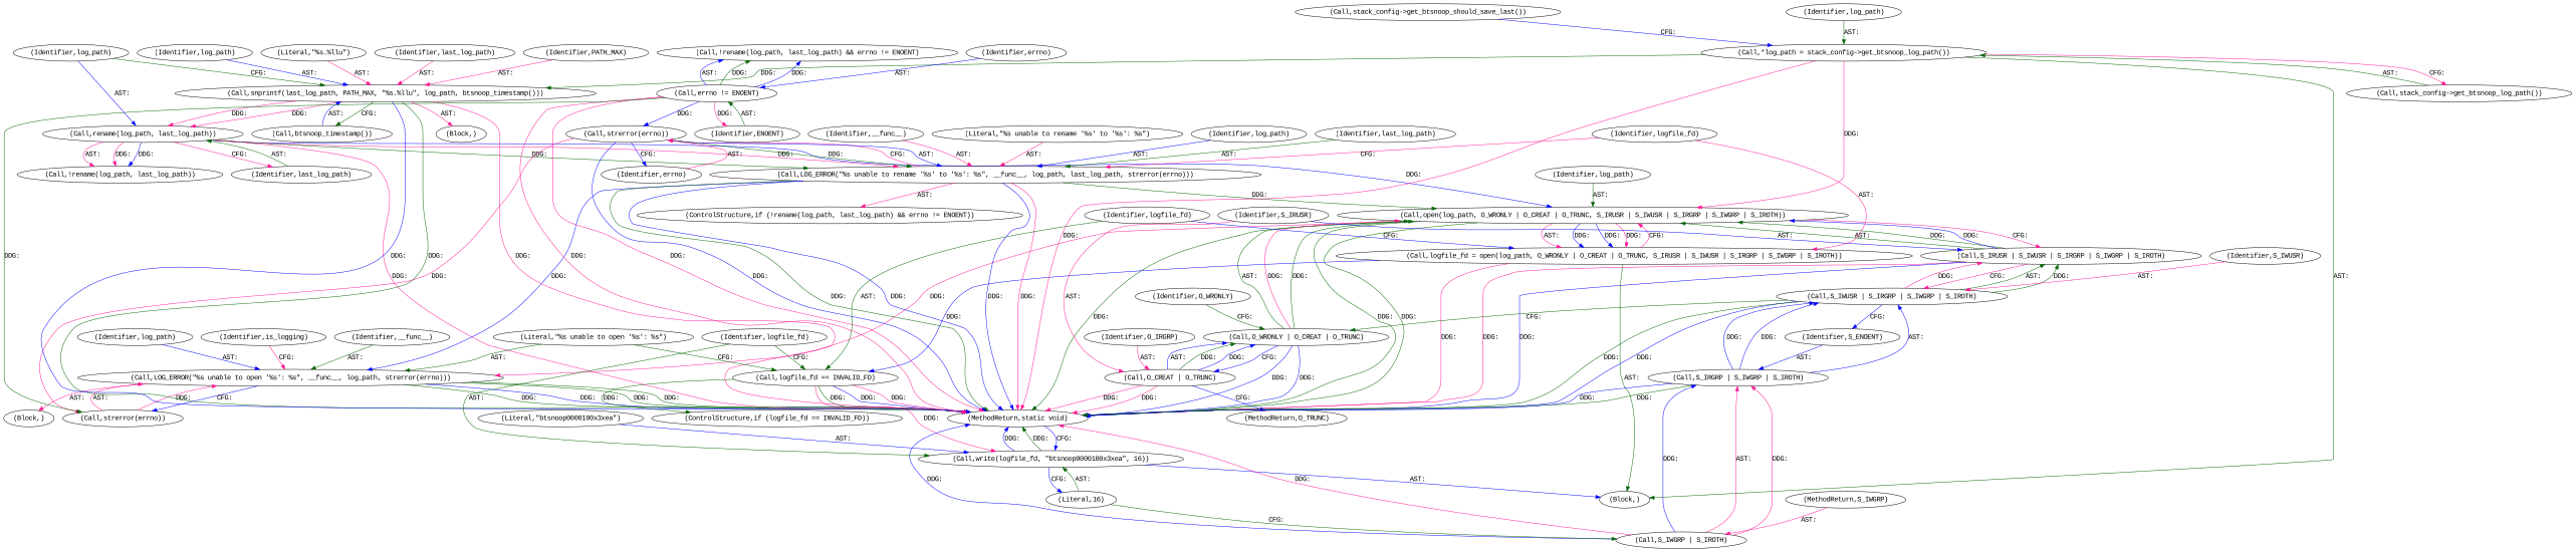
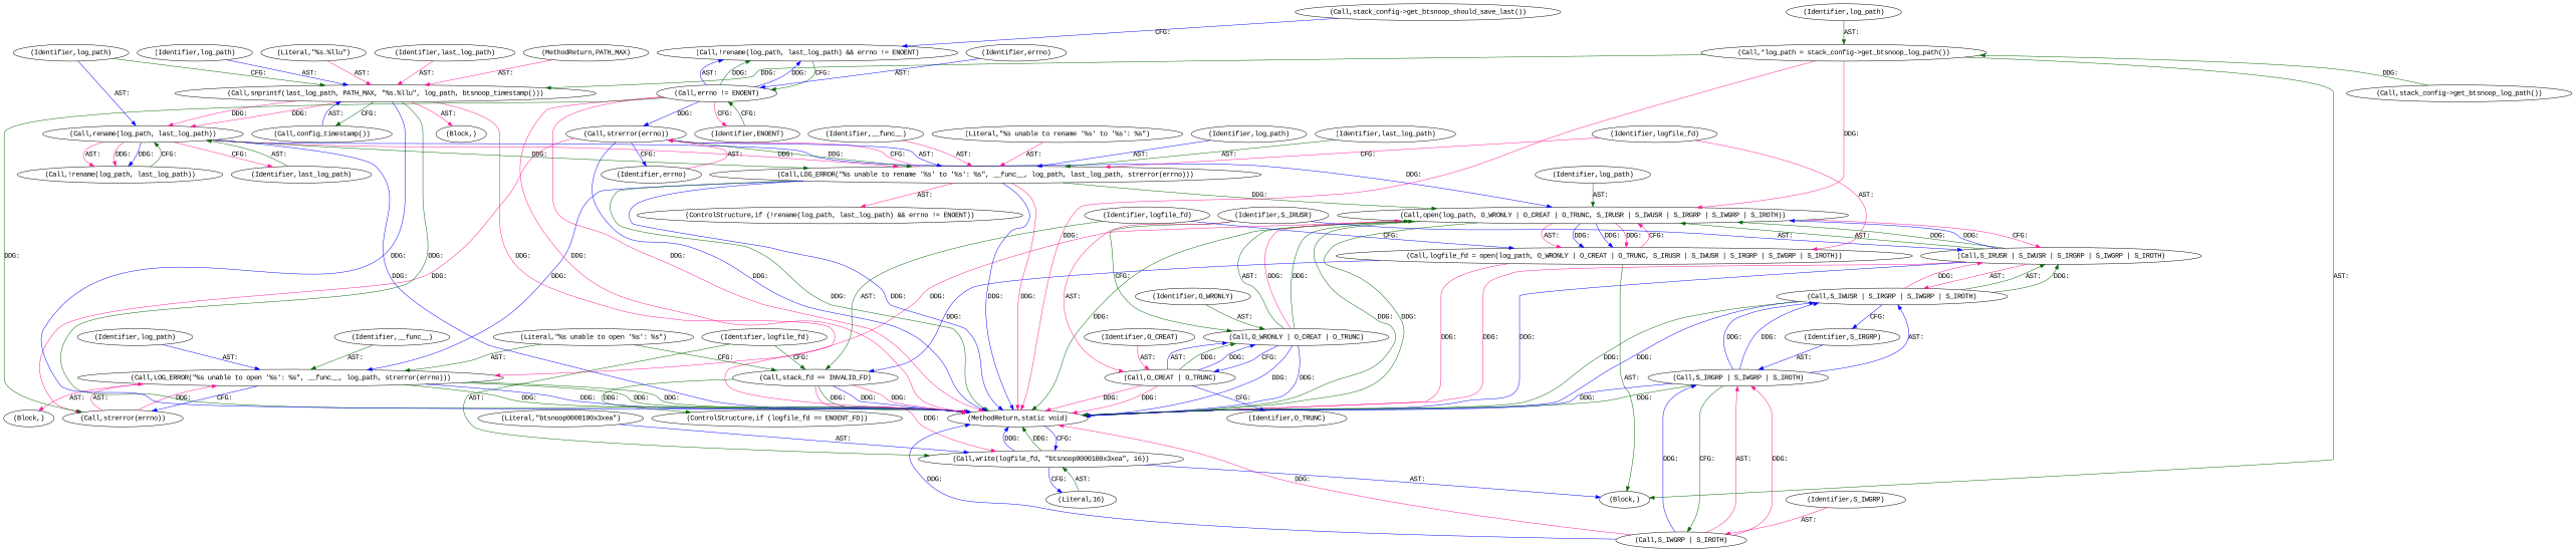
  digraph {
    fontname="Liberation Mono"
    node [fontname="Liberation Mono"]
    edge [color=deeppink fontname="Liberation Mono"]
    n1 [label="(Call,open(log_path, O_WRONLY | O_CREAT | O_TRUNC, S_IRUSR | S_IWUSR | S_IRGRP | S_IWGRP | S_IROTH))"]
    n2 [label="(Call,S_IRUSR | S_IWUSR | S_IRGRP | S_IWGRP | S_IROTH)"]
    n3 [label="(Call,logfile_fd = open(log_path, O_WRONLY | O_CREAT | O_TRUNC, S_IRUSR | S_IWUSR | S_IRGRP | S_IWGRP | S_IROTH))"]
    n4 [label="(Call,LOG_ERROR(\"%s unable to open '%s': %s\", __func__, log_path, strerror(errno)))"]
    n5 [label="(MethodReturn,static void)"]
    n6 [label="(Call,S_IWUSR | S_IRGRP | S_IWGRP | S_IROTH)"]
    n7 [label="(Block,)"]
-   n8 [label="(Call,logfile_fd == INVALID_FD)"]
+   n8 [label="(Call,stack_fd == INVALID_FD)"]
    n9 [label="(Call,strerror(errno))"]
    n10 [label="(Block,)"]
    n11 [label="(Call,write(logfile_fd, \"btsnoop\0\0\0\0\1\0\0\x3\xea\", 16))"]
    n12 [label="(Call,rename(log_path, last_log_path))"]
    n13 [label="(Call,LOG_ERROR(\"%s unable to rename '%s' to '%s': %s\", __func__, log_path, last_log_path, strerror(errno)))"]
    n14 [label="(Identifier,last_log_path)"]
    n15 [label="(Call,!rename(log_path, last_log_path))"]
    n16 [label="(Call,strerror(errno))"]
    n17 [label="(ControlStructure,if (!rename(log_path, last_log_path) && errno != ENOENT))"]
    n18 [label="(Call,snprintf(last_log_path, PATH_MAX, \"%s.%llu\", log_path, btsnoop_timestamp()))"]
-   n19 [label="(Call,btsnoop_timestamp())"]
+   n19 [label="(Call,config_timestamp())"]
    n20 [label="(Block,)"]
    n21 [label="(Call,*log_path = stack_config->get_btsnoop_log_path())"]
    n22 [label="(Call,stack_config->get_btsnoop_log_path())"]
    n23 [label="(Identifier,errno)"]
    n24 [label="(Call,errno != ENOENT)"]
    n25 [label="(Identifier,ENOENT)"]
    n26 [label="(Call,!rename(log_path, last_log_path) && errno != ENOENT)"]
    n27 [label="(Call,O_WRONLY | O_CREAT | O_TRUNC)"]
    n28 [label="(Call,O_CREAT | O_TRUNC)"]
-   n29 [label="(MethodReturn,O_TRUNC)"]
-   n30 [label="(Identifier,S_ENOENT)"]
+   n29 [label="(Identifier,O_TRUNC)"]
+   n30 [label="(Identifier,S_IRGRP)"]
    n31 [label="(Call,S_IRGRP | S_IWGRP | S_IROTH)"]
    n32 [label="(Call,S_IWGRP | S_IROTH)"]
-   n33 [label="(ControlStructure,if (logfile_fd == INVALID_FD))"]
+   n33 [label="(ControlStructure,if (logfile_fd == ENOENT_FD))"]
    n34 [label="(Literal,16)"]
    n35 [label="(Identifier,last_log_path)"]
-   n36 [label="(Identifier,O_IRGRP)"]
+   n36 [label="(Identifier,O_CREAT)"]
    n37 [label="(Identifier,S_IRUSR)"]
    n38 [label="(Identifier,logfile_fd)"]
-   n39 [label="(Identifier,PATH_MAX)"]
+   n39 [label="(MethodReturn,PATH_MAX)"]
    n40 [label="(Identifier,log_path)"]
    n41 [label="(Identifier,errno)"]
    n42 [label="(Identifier,O_WRONLY)"]
    n43 [label="(Identifier,log_path)"]
    n44 [label="(Identifier,log_path)"]
    n45 [label="(Identifier,logfile_fd)"]
    n46 [label="(Identifier,__func__)"]
    n47 [label="(Identifier,logfile_fd)"]
    n48 [label="(Literal,\"%s unable to open '%s': %s\")"]
    n49 [label="(Identifier,log_path)"]
-   n50 [label="(MethodReturn,S_IWGRP)"]
+   n50 [label="(Identifier,S_IWGRP)"]
    n51 [label="(Literal,\"%s.%llu\")"]
    n52 [label="(Literal,\"btsnoop\0\0\0\0\1\0\0\x3\xea\")"]
    n53 [label="(Identifier,__func__)"]
    n54 [label="(Identifier,log_path)"]
    n55 [label="(Call,stack_config->get_btsnoop_should_save_last())"]
-   n56 [label="(Identifier,S_IWUSR)"]
    n57 [label="(Identifier,last_log_path)"]
-   n58 [label="(Identifier,is_logging)"]
    n59 [label="(Literal,\"%s unable to rename '%s' to '%s': %s\")"]
    n60 [label="(Identifier,log_path)"]
    n1 -> n2 [label="CFG: "]
    n1 -> n3 [label="AST: "]
    n1 -> n3 [color=blue label="DDG: "]
    n1 -> n3 [color=blue label="DDG: "]
    n1 -> n3 [label="DDG: "]
    n1 -> n4 [label="DDG: "]
    n1 -> n5 [color=darkgreen label="DDG: "]
    n1 -> n5 [color=darkgreen label="DDG: "]
    n1 -> n5 [color=darkgreen label="DDG: "]
    n2 -> n1 [color=darkgreen label="AST: "]
    n2 -> n1 [color=darkgreen label="DDG: "]
    n2 -> n1 [color=blue label="DDG: "]
    n2 -> n5 [label="DDG: "]
    n2 -> n5 [color=blue label="DDG: "]
-   n2 -> n6 [label="CFG: "]
+   n2 -> n6 [label="AST: "]
    n3 -> n1 [label="CFG: "]
    n3 -> n5 [label="DDG: "]
    n3 -> n7 [color=darkgreen label="AST: "]
    n3 -> n8 [color=blue label="DDG: "]
    n4 -> n5 [color=darkgreen label="DDG: "]
    n4 -> n5 [color=blue label="DDG: "]
    n4 -> n5 [color=darkgreen label="DDG: "]
    n4 -> n5 [color=darkgreen label="DDG: "]
    n4 -> n9 [color=blue label="CFG: "]
    n4 -> n10 [label="AST: "]
    n5 -> n11 [color=blue label="CFG: "]
    n6 -> n2 [color=darkgreen label="AST: "]
    n6 -> n2 [color=darkgreen label="DDG: "]
    n6 -> n2 [label="DDG: "]
    n6 -> n5 [color=blue label="DDG: "]
    n6 -> n5 [color=darkgreen label="DDG: "]
    n6 -> n30 [color=blue label="CFG: "]
    n8 -> n5 [color=darkgreen label="DDG: "]
    n8 -> n5 [color=blue label="DDG: "]
    n8 -> n5 [label="DDG: "]
    n8 -> n11 [label="DDG: "]
    n8 -> n33 [color=darkgreen label="DDG: "]
    n9 -> n4 [label="AST: "]
    n9 -> n4 [label="DDG: "]
    n11 -> n5 [color=blue label="DDG: "]
    n11 -> n5 [color=darkgreen label="DDG: "]
    n11 -> n7 [color=blue label="AST: "]
    n11 -> n34 [color=blue label="CFG: "]
    n12 -> n1 [color=blue label="DDG: "]
-   n12 -> n5 [label="DDG: "]
+   n12 -> n5 [color=blue label="DDG: "]
    n12 -> n13 [label="DDG: "]
    n12 -> n13 [color=darkgreen label="DDG: "]
    n12 -> n14 [label="CFG: "]
    n12 -> n15 [label="AST: "]
    n12 -> n15 [label="DDG: "]
    n12 -> n15 [color=blue label="DDG: "]
    n13 -> n1 [color=darkgreen label="DDG: "]
    n13 -> n4 [color=blue label="DDG: "]
    n13 -> n5 [color=darkgreen label="DDG: "]
    n13 -> n5 [color=blue label="DDG: "]
    n13 -> n5 [color=blue label="DDG: "]
    n13 -> n5 [label="DDG: "]
    n13 -> n16 [label="CFG: "]
    n13 -> n17 [label="AST: "]
    n14 -> n12 [color=darkgreen label="AST: "]
+   n15 -> n12 [color=darkgreen label="CFG: "]
    n16 -> n5 [color=blue label="DDG: "]
    n16 -> n9 [label="DDG: "]
    n16 -> n13 [color=blue label="AST: "]
    n16 -> n13 [color=darkgreen label="DDG: "]
    n16 -> n23 [color=blue label="CFG: "]
    n18 -> n5 [color=darkgreen label="DDG: "]
    n18 -> n5 [label="DDG: "]
    n18 -> n5 [color=blue label="DDG: "]
    n18 -> n12 [label="DDG: "]
    n18 -> n12 [label="DDG: "]
    n18 -> n19 [color=darkgreen label="CFG: "]
    n18 -> n20 [label="AST: "]
    n19 -> n18 [color=blue label="AST: "]
    n21 -> n1 [label="DDG: "]
    n21 -> n5 [label="DDG: "]
    n21 -> n7 [color=darkgreen label="AST: "]
    n21 -> n18 [color=darkgreen label="DDG: "]
-   n21 -> n22 [label="CFG: "]
-   n22 -> n21 [color=darkgreen label="AST: "]
+   n22 -> n21 [color=darkgreen label="DDG: "]
    n23 -> n16 [label="AST: "]
    n24 -> n5 [label="DDG: "]
    n24 -> n5 [label="DDG: "]
    n24 -> n9 [color=darkgreen label="DDG: "]
    n24 -> n16 [color=blue label="DDG: "]
-   n24 -> n25 [label="DDG: "]
+   n24 -> n25 [label="CFG: "]
    n24 -> n26 [color=blue label="AST: "]
    n24 -> n26 [color=darkgreen label="DDG: "]
    n24 -> n26 [color=blue label="DDG: "]
-   n25 -> n24 [color=darkgreen label="AST: "]
+   n25 -> n24 [color=darkgreen label="CFG: "]
+   n26 -> n24 [color=darkgreen label="CFG: "]
    n27 -> n1 [color=darkgreen label="AST: "]
    n27 -> n1 [label="DDG: "]
    n27 -> n1 [color=darkgreen label="DDG: "]
    n27 -> n5 [color=blue label="DDG: "]
    n27 -> n5 [color=blue label="DDG: "]
    n27 -> n28 [color=blue label="CFG: "]
    n28 -> n5 [label="DDG: "]
    n28 -> n5 [label="DDG: "]
    n28 -> n27 [color=blue label="AST: "]
    n28 -> n27 [color=darkgreen label="DDG: "]
    n28 -> n27 [color=blue label="DDG: "]
    n28 -> n29 [color=blue label="CFG: "]
    n30 -> n31 [color=blue label="AST: "]
    n31 -> n5 [color=blue label="DDG: "]
    n31 -> n5 [color=darkgreen label="DDG: "]
    n31 -> n6 [color=blue label="AST: "]
    n31 -> n6 [color=blue label="DDG: "]
    n31 -> n6 [color=blue label="DDG: "]
-   n34 -> n32 [color=darkgreen label="CFG: "]
+   n31 -> n32 [color=darkgreen label="CFG: "]
    n32 -> n5 [color=blue label="DDG: "]
    n32 -> n5 [label="DDG: "]
    n32 -> n31 [label="AST: "]
    n32 -> n31 [label="DDG: "]
    n32 -> n31 [color=blue label="DDG: "]
    n34 -> n11 [color=darkgreen label="AST: "]
    n35 -> n13 [color=darkgreen label="AST: "]
    n36 -> n28 [label="AST: "]
    n37 -> n2 [color=blue label="AST: "]
-   n6 -> n27 [color=darkgreen label="CFG: "]
+   n37 -> n27 [color=darkgreen label="CFG: "]
    n37 -> n28 [label="AST: "]
    n38 -> n3 [color=blue label="CFG: "]
    n38 -> n8 [color=darkgreen label="AST: "]
    n39 -> n18 [label="AST: "]
    n40 -> n13 [color=blue label="AST: "]
    n41 -> n24 [color=blue label="AST: "]
-   n42 -> n27 [color=darkgreen label="CFG: "]
+   n42 -> n27 [color=darkgreen label="AST: "]
    n43 -> n18 [color=blue label="AST: "]
    n44 -> n1 [color=darkgreen label="AST: "]
    n45 -> n3 [label="AST: "]
    n45 -> n13 [label="CFG: "]
    n46 -> n13 [label="AST: "]
    n47 -> n8 [color=darkgreen label="CFG: "]
    n47 -> n11 [color=darkgreen label="AST: "]
    n48 -> n4 [color=darkgreen label="AST: "]
    n48 -> n8 [color=darkgreen label="CFG: "]
    n49 -> n21 [color=darkgreen label="AST: "]
    n50 -> n32 [label="AST: "]
    n51 -> n18 [label="AST: "]
    n52 -> n11 [color=blue label="AST: "]
    n53 -> n4 [color=darkgreen label="AST: "]
    n54 -> n4 [color=blue label="AST: "]
-   n55 -> n21 [color=blue label="CFG: "]
-   n56 -> n6 [label="AST: "]
+   n55 -> n26 [color=blue label="CFG: "]
    n57 -> n18 [label="AST: "]
-   n58 -> n4 [label="CFG: "]
    n59 -> n13 [label="AST: "]
    n60 -> n12 [color=blue label="AST: "]
    n60 -> n18 [color=darkgreen label="CFG: "]
  }
